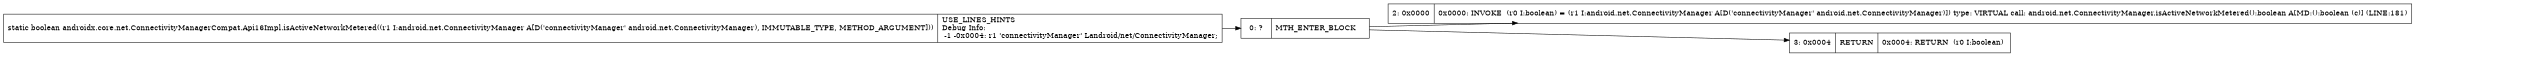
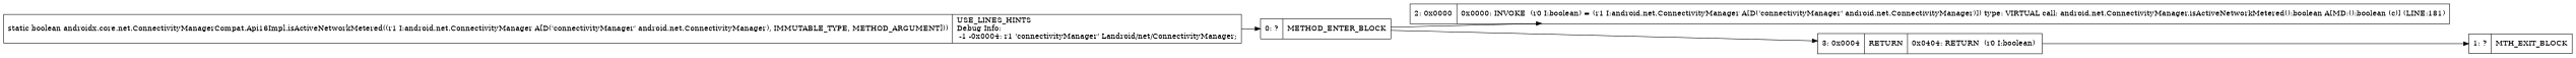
  digraph {
    rankdir=LR
    node [shape=record]
-   n1 [label="{0\:\ ?|MTH_ENTER_BLOCK\l}"]
+   n1 [label="{0\:\ ?|METHOD_ENTER_BLOCK\l}"]
    n2 [label="{2\:\ 0x0000|0x0000: INVOKE  (r0 I:boolean) = (r1 I:android.net.ConnectivityManager A[D('connectivityManager' android.net.ConnectivityManager)]) type: VIRTUAL call: android.net.ConnectivityManager.isActiveNetworkMetered():boolean A[MD:():boolean (c)] (LINE:181)\l}"]
-   n3 [label="{3\:\ 0x0004|RETURN\l|0x0004: RETURN  (r0 I:boolean) \l}"]
+   n3 [label="{3\:\ 0x0004|RETURN\l|0x0404: RETURN  (r0 I:boolean) \l}"]
+   n4 [label="{1\:\ ?|MTH_EXIT_BLOCK\l}"]
    n5 [label="{static boolean androidx.core.net.ConnectivityManagerCompat.Api16Impl.isActiveNetworkMetered((r1 I:android.net.ConnectivityManager A[D('connectivityManager' android.net.ConnectivityManager), IMMUTABLE_TYPE, METHOD_ARGUMENT]))  | USE_LINES_HINTS\lDebug Info:\l  \-1 \-0x0004: r1 'connectivityManager' Landroid\/net\/ConnectivityManager;\l}"]
    n1 -> n2
    n1 -> n3
+   n3 -> n4
    n5 -> n1
  }
